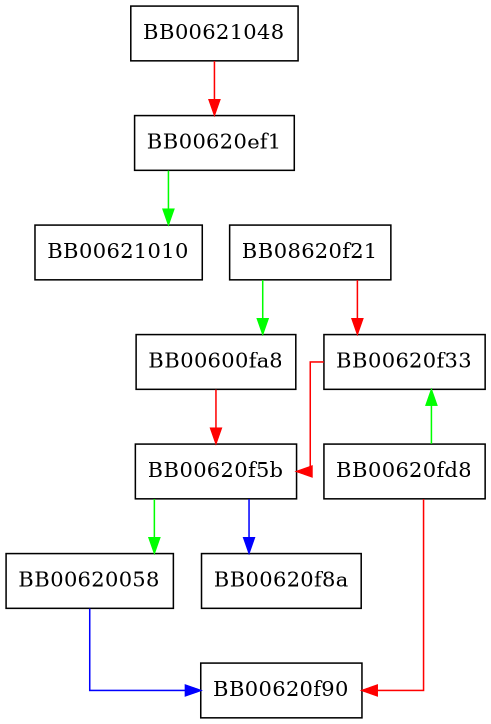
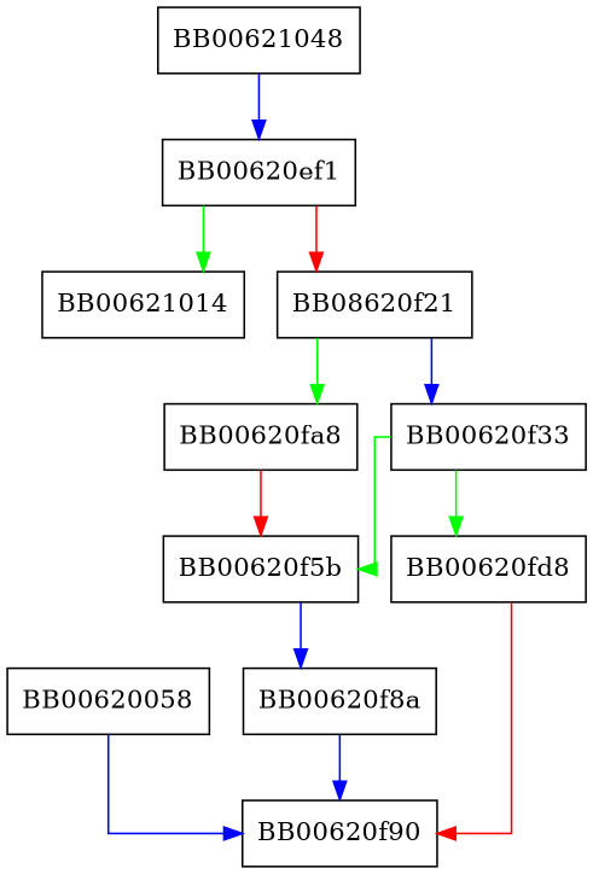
  digraph {
    splines=ortho
    node [shape=box]
    edge [color=red]
    BB00621048
    BB00620ef1
-   BB00621010
+   BB00621010 [label=BB00621014]
    n4 [label=BB08620f21]
-   BB00620fa8 [label=BB00600fa8]
+   BB00620fa8
    BB00620f33
    BB00620f5b
    BB00620fd8
    BB00620f90
    n10 [label=BB00620058]
    BB00620f8a
-   BB00621048 -> BB00620ef1
+   BB00621048 -> BB00620ef1 [color=blue]
    BB00620ef1 -> BB00621010 [color=green]
+   BB00620ef1 -> n4
    n4 -> BB00620fa8 [color=green]
-   n4 -> BB00620f33
+   n4 -> BB00620f33 [color=blue]
    BB00620fa8 -> BB00620f5b
-   BB00620f33 -> BB00620f5b
-   BB00620fd8 -> BB00620f33 [color=green]
-   BB00620f5b -> n10 [color=green]
+   BB00620f33 -> BB00620f5b [color=green]
+   BB00620f33 -> BB00620fd8 [color=green]
    BB00620f5b -> BB00620f8a [color=blue]
    BB00620fd8 -> BB00620f90
    n10 -> BB00620f90 [color=blue]
+   BB00620f8a -> BB00620f90 [color=blue]
  }
